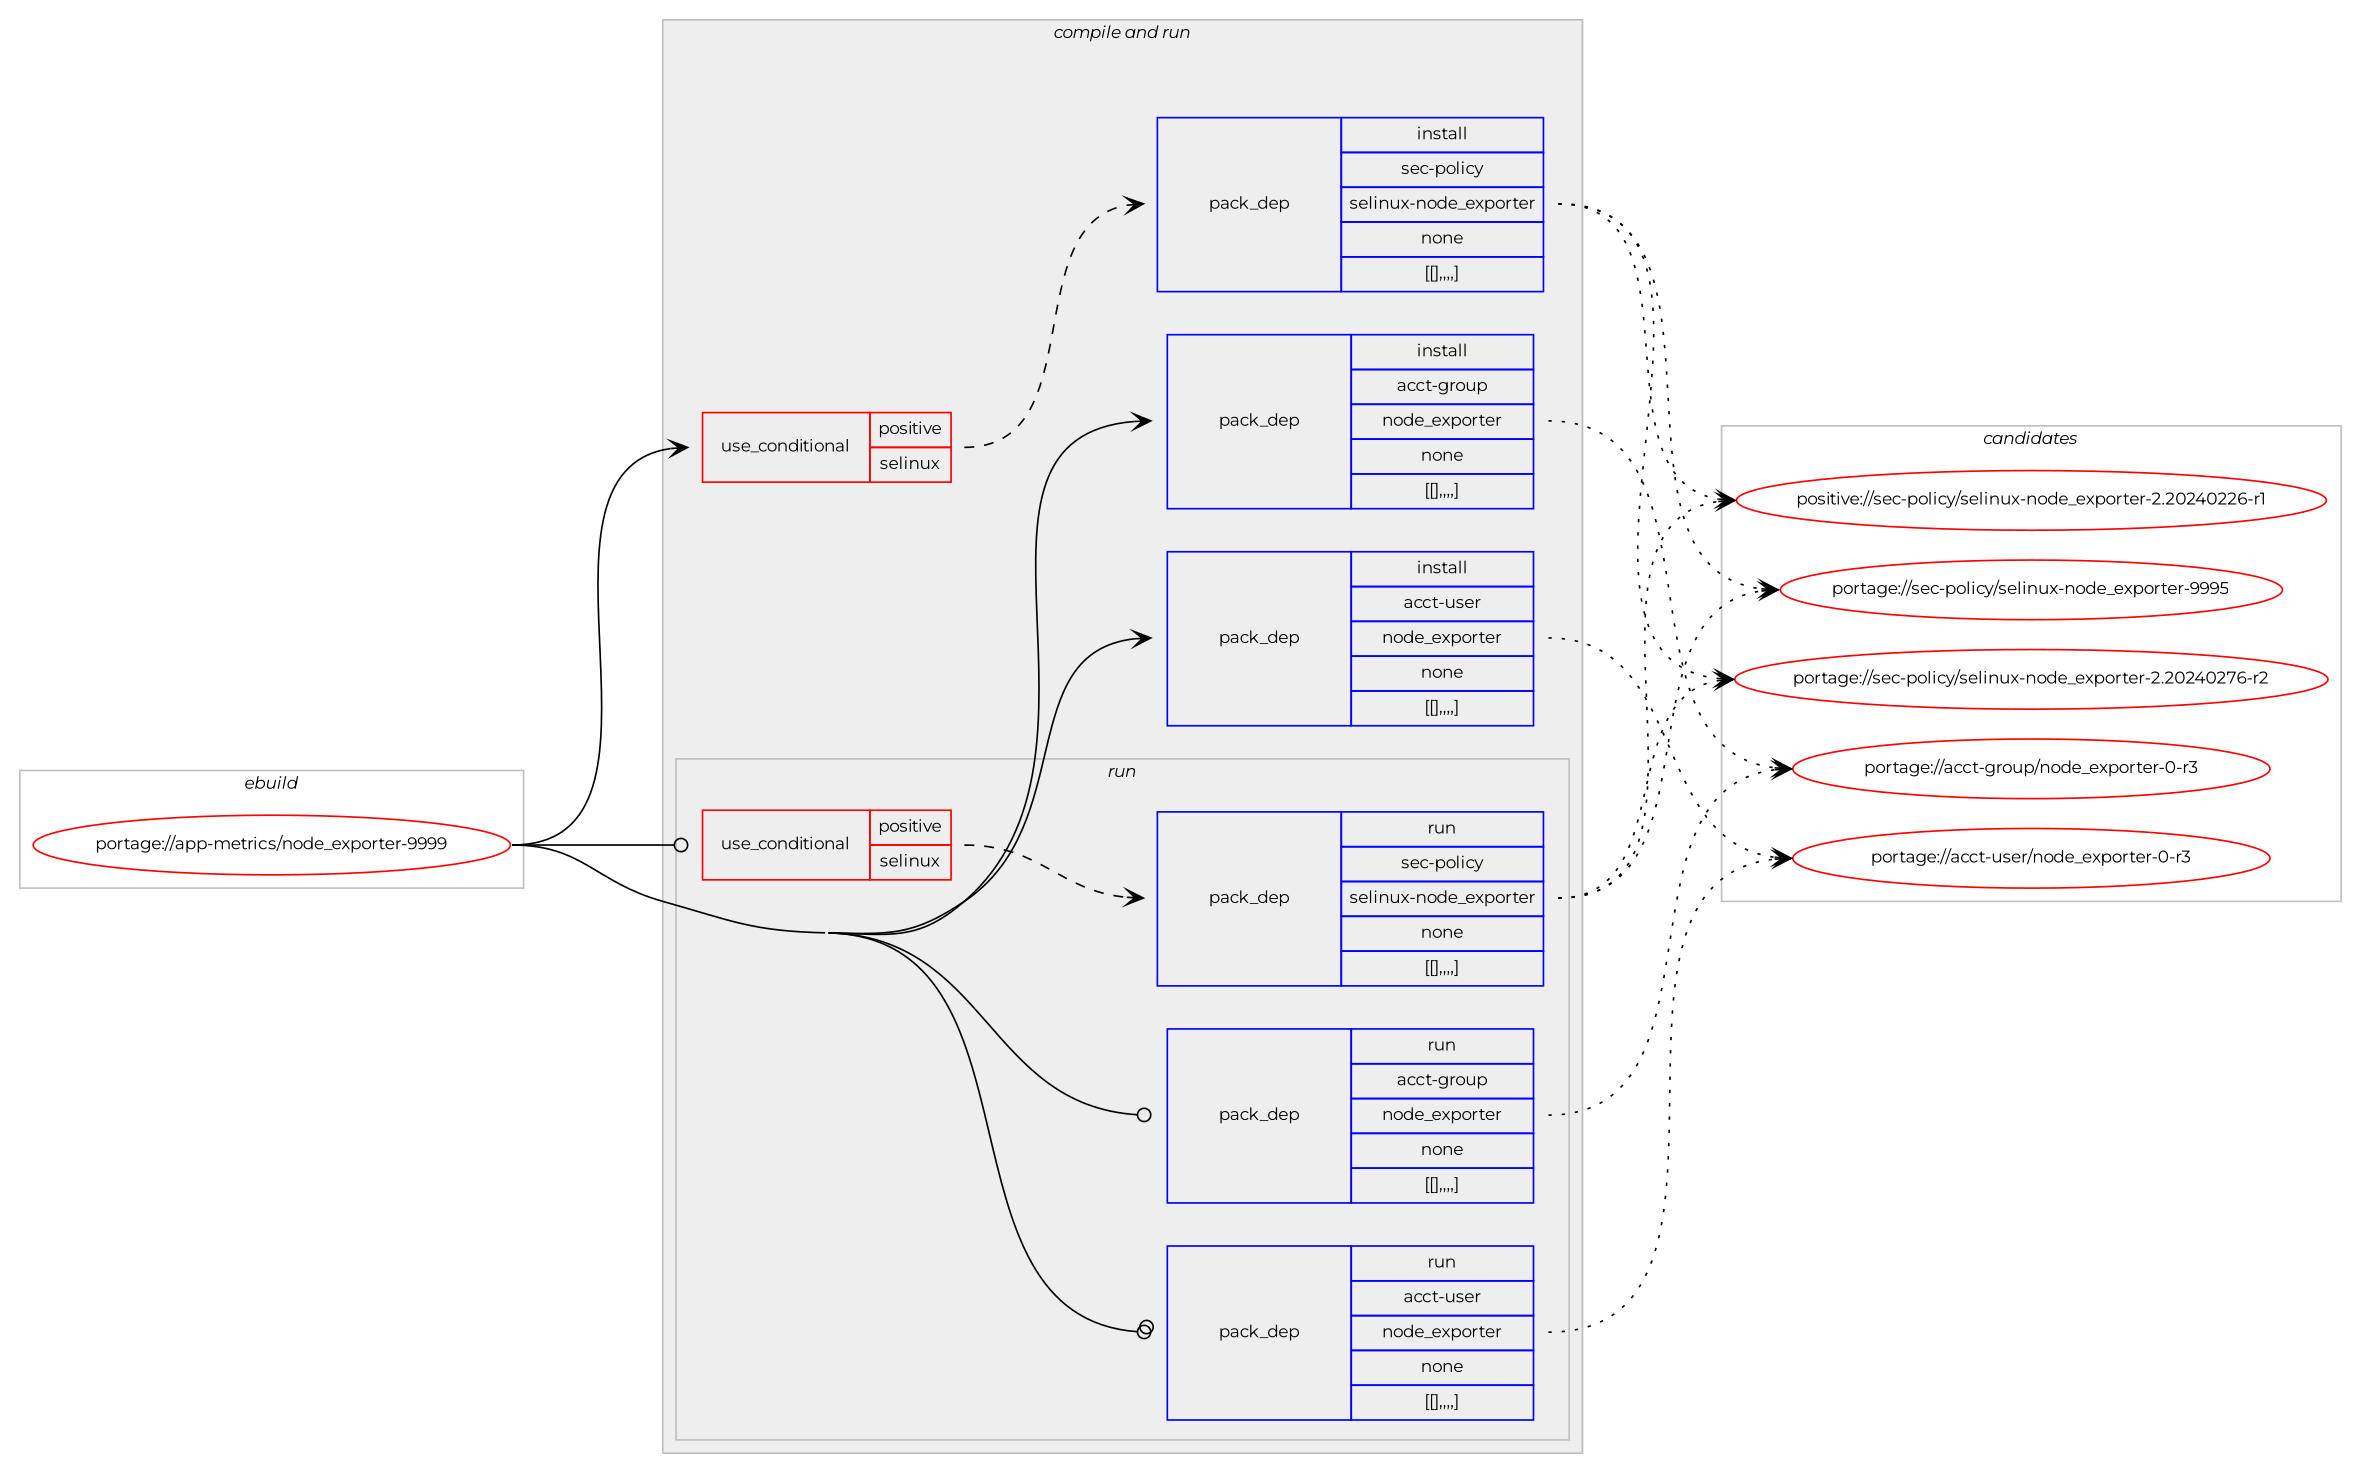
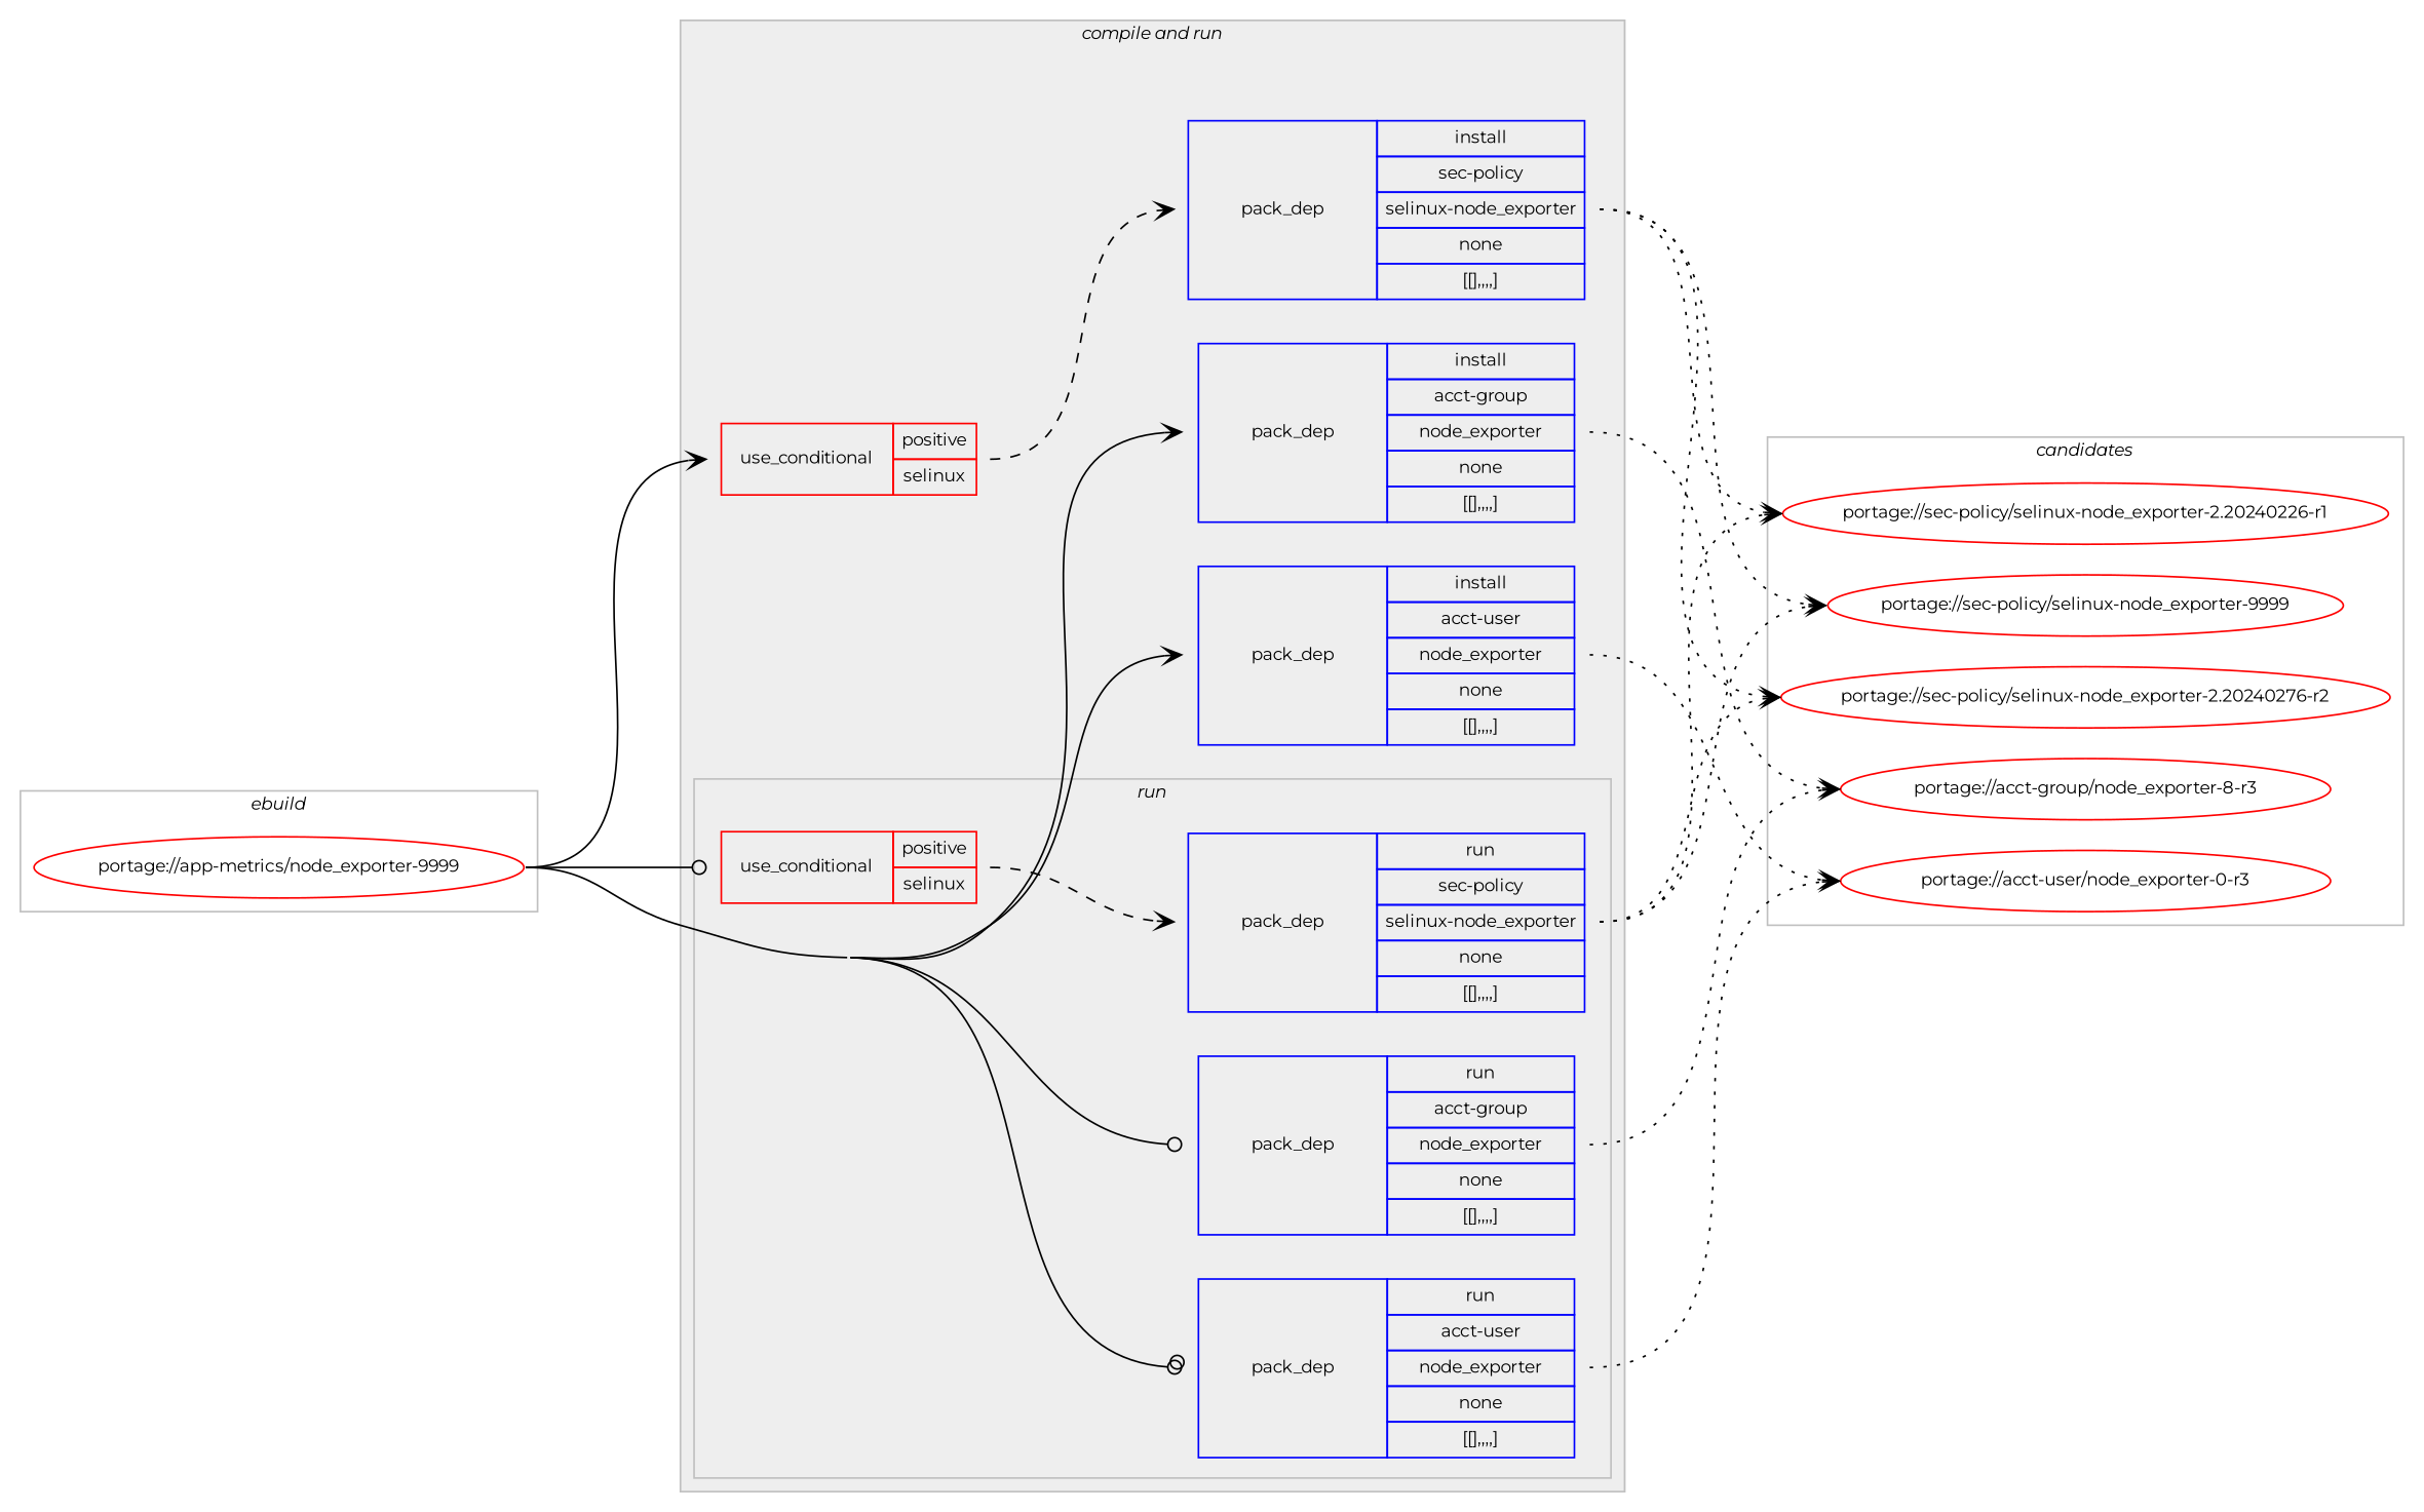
  digraph {
    compound=true
    concentrate=true
    fontname=Montserrat
    fontsize=10
    newrank=true
    rankdir=LR
    ranksep=1.5
    node [color=red fontname=Montserrat fontsize=10 shape=none]
    edge [arrowhead=vee fontname=Montserrat headport=w style=dotted tailport=e weight=100]
    n1 [label="portage://app-metrics/node_exporter-9999" width=4 shape=""]
    n2 [color=blue label=<<TABLE BORDER="0" CELLBORDER="1" CELLSPACING="0" CELLPADDING="4" WIDTH="220"><TR><TD ROWSPAN="6" CELLPADDING="30">pack_dep</TD></TR><TR><TD WIDTH="110">install</TD></TR><TR><TD>sec-policy</TD></TR><TR><TD>selinux-node_exporter</TD></TR><TR><TD>none</TD></TR><TR><TD>[[],,,,]</TD></TR></TABLE>>]
    n3 [label=<<TABLE BORDER="0" CELLBORDER="1" CELLSPACING="0" CELLPADDING="4"><TR><TD ROWSPAN="3" CELLPADDING="10">use_conditional</TD></TR><TR><TD>positive</TD></TR><TR><TD>selinux</TD></TR></TABLE>>]
    n4 [color=blue label=<<TABLE BORDER="0" CELLBORDER="1" CELLSPACING="0" CELLPADDING="4" WIDTH="220"><TR><TD ROWSPAN="6" CELLPADDING="30">pack_dep</TD></TR><TR><TD WIDTH="110">install</TD></TR><TR><TD>acct-group</TD></TR><TR><TD>node_exporter</TD></TR><TR><TD>none</TD></TR><TR><TD>[[],,,,]</TD></TR></TABLE>>]
    n5 [color=blue label=<<TABLE BORDER="0" CELLBORDER="1" CELLSPACING="0" CELLPADDING="4" WIDTH="220"><TR><TD ROWSPAN="6" CELLPADDING="30">pack_dep</TD></TR><TR><TD WIDTH="110">install</TD></TR><TR><TD>acct-user</TD></TR><TR><TD>node_exporter</TD></TR><TR><TD>none</TD></TR><TR><TD>[[],,,,]</TD></TR></TABLE>>]
    n6 [color=blue label=<<TABLE BORDER="0" CELLBORDER="1" CELLSPACING="0" CELLPADDING="4" WIDTH="220"><TR><TD ROWSPAN="6" CELLPADDING="30">pack_dep</TD></TR><TR><TD WIDTH="110">run</TD></TR><TR><TD>sec-policy</TD></TR><TR><TD>selinux-node_exporter</TD></TR><TR><TD>none</TD></TR><TR><TD>[[],,,,]</TD></TR></TABLE>>]
    n7 [label=<<TABLE BORDER="0" CELLBORDER="1" CELLSPACING="0" CELLPADDING="4"><TR><TD ROWSPAN="3" CELLPADDING="10">use_conditional</TD></TR><TR><TD>positive</TD></TR><TR><TD>selinux</TD></TR></TABLE>>]
    n8 [color=blue label=<<TABLE BORDER="0" CELLBORDER="1" CELLSPACING="0" CELLPADDING="4" WIDTH="220"><TR><TD ROWSPAN="6" CELLPADDING="30">pack_dep</TD></TR><TR><TD WIDTH="110">run</TD></TR><TR><TD>acct-group</TD></TR><TR><TD>node_exporter</TD></TR><TR><TD>none</TD></TR><TR><TD>[[],,,,]</TD></TR></TABLE>>]
    n9 [color=blue label=<<TABLE BORDER="0" CELLBORDER="1" CELLSPACING="0" CELLPADDING="4" WIDTH="220"><TR><TD ROWSPAN="6" CELLPADDING="30">pack_dep</TD></TR><TR><TD WIDTH="110">run</TD></TR><TR><TD>acct-user</TD></TR><TR><TD>node_exporter</TD></TR><TR><TD>none</TD></TR><TR><TD>[[],,,,]</TD></TR></TABLE>>]
-   n10 [label="portage://sec-policy/selinux-node_exporter-9995" width=4 shape=""]
+   n10 [label="portage://sec-policy/selinux-node_exporter-9999" width=4 shape=""]
    n11 [label="portage://sec-policy/selinux-node_exporter-2.20240276-r2" width=4 shape=""]
-   n12 [label="positive://sec-policy/selinux-node_exporter-2.20240226-r1" width=4 shape=""]
-   n13 [label="portage://acct-group/node_exporter-0-r3" width=4 shape=""]
+   n12 [label="portage://sec-policy/selinux-node_exporter-2.20240226-r1" width=4 shape=""]
+   n13 [label="portage://acct-group/node_exporter-8-r3" width=4 shape=""]
    n14 [label="portage://acct-user/node_exporter-0-r3" width=4 shape=""]
    subgraph cluster_1 {
      color=gray
      label=<<i>ebuild</i>>
      n1
    }
    subgraph cluster_2 {
      color=gray
      label=<<i>dependencies</i>>
      subgraph cluster_3 {
        color=gray
        fillcolor="#eeeeee"
        label=<<i>compile</i>>
        style=filled
        subgraph sub_4 {
          color=gray
          fillcolor="#eeeeee"
          label=<<i>compile</i>>
          style=filled
          n3
          subgraph sub_5 {
            color=gray
            fillcolor="#eeeeee"
            label=<<i>compile</i>>
            style=filled
            n2
          }
        }
        subgraph sub_6 {
          color=gray
          fillcolor="#eeeeee"
          label=<<i>compile</i>>
          style=filled
          n4
        }
        subgraph sub_7 {
          color=gray
          fillcolor="#eeeeee"
          label=<<i>compile</i>>
          style=filled
          n5
        }
      }
      subgraph cluster_8 {
        color=gray
        fillcolor="#eeeeee"
        label=<<i>compile and run</i>>
        style=filled
      }
      subgraph cluster_9 {
        color=gray
        fillcolor="#eeeeee"
        label=<<i>run</i>>
        style=filled
        subgraph sub_10 {
          color=gray
          fillcolor="#eeeeee"
          label=<<i>run</i>>
          style=filled
          n7
          subgraph sub_11 {
            color=gray
            fillcolor="#eeeeee"
            label=<<i>run</i>>
            style=filled
            n6
          }
        }
        subgraph sub_12 {
          color=gray
          fillcolor="#eeeeee"
          label=<<i>run</i>>
          style=filled
          n8
        }
        subgraph sub_13 {
          color=gray
          fillcolor="#eeeeee"
          label=<<i>run</i>>
          style=filled
          n9
        }
      }
    }
    subgraph cluster_14 {
      color=gray
      label=<<i>candidates</i>>
      rank=same
      subgraph sub_15 {
        color=black
        label=<<i>candidates</i>>
        nodesep=1
        rank=same
        n10
        n11
        n12
      }
      subgraph sub_16 {
        color=black
        label=<<i>candidates</i>>
        nodesep=1
        rank=same
        n13
      }
      subgraph sub_17 {
        color=black
        label=<<i>candidates</i>>
        nodesep=1
        rank=same
        n14
      }
      subgraph sub_18 {
        color=black
        label=<<i>candidates</i>>
        nodesep=1
        rank=same
        n10
        n11
        n12
      }
      subgraph sub_19 {
        color=black
        label=<<i>candidates</i>>
        nodesep=1
        rank=same
        n13
      }
      subgraph sub_20 {
        color=black
        label=<<i>candidates</i>>
        nodesep=1
        rank=same
        n14
      }
    }
    n1 -> n3 [style=solid weight=20]
    n1 -> n4 [style=solid weight=20]
    n1 -> n5 [style=solid weight=20]
    n1 -> n7 [arrowhead=odot style=solid weight=20]
    n1 -> n8 [arrowhead=odot style=solid weight=20]
    n1 -> n9 [arrowhead=odot style=solid weight=20]
    n2 -> n10
    n2 -> n11
    n2 -> n12
    n3 -> n2 [style=dashed weight=20]
    n4 -> n13
    n5 -> n14
    n6 -> n10
    n6 -> n11
    n6 -> n12
    n7 -> n6 [style=dashed weight=20]
    n8 -> n13
    n9 -> n14
  }
